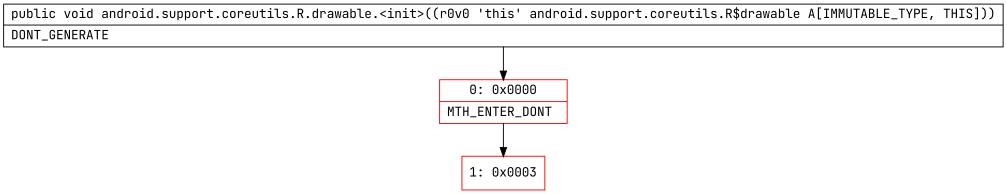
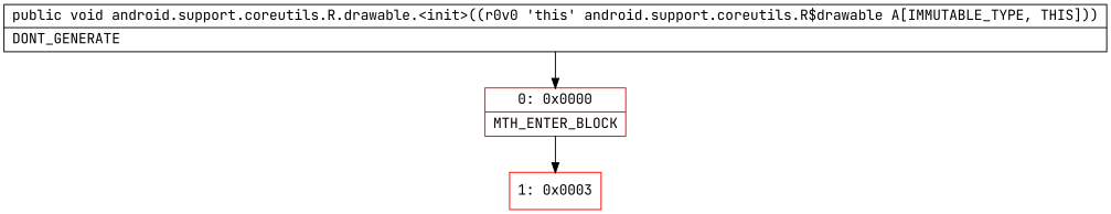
  digraph {
    fontname="JetBrains Mono"
    node [color=red shape=record fontname="JetBrains Mono"]
    edge [fontname="JetBrains Mono"]
-   n1 [label="{0\:\ 0x0000|MTH_ENTER_DONT\l}"]
+   n1 [label="{0\:\ 0x0000|MTH_ENTER_BLOCK\l}"]
    n2 [label="{1\:\ 0x0003}"]
    n3 [label="{public void android.support.coreutils.R.drawable.\<init\>((r0v0 'this' android.support.coreutils.R$drawable A[IMMUTABLE_TYPE, THIS]))  | DONT_GENERATE\l}" color=""]
    subgraph cluster_1 {
      label="R(0)"
    }
    n1 -> n2
    n3 -> n1
  }
